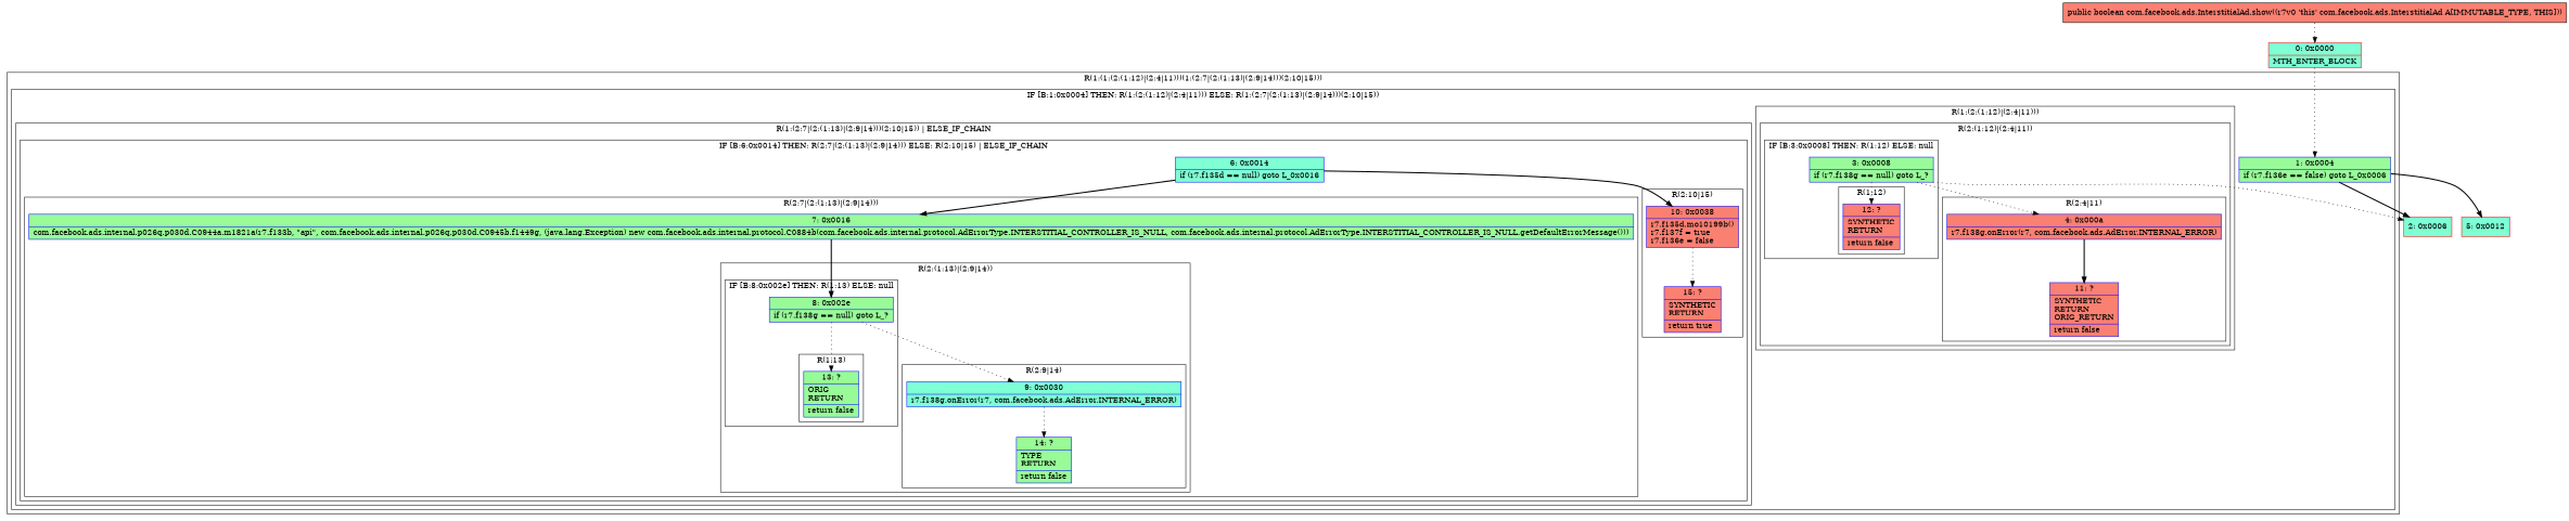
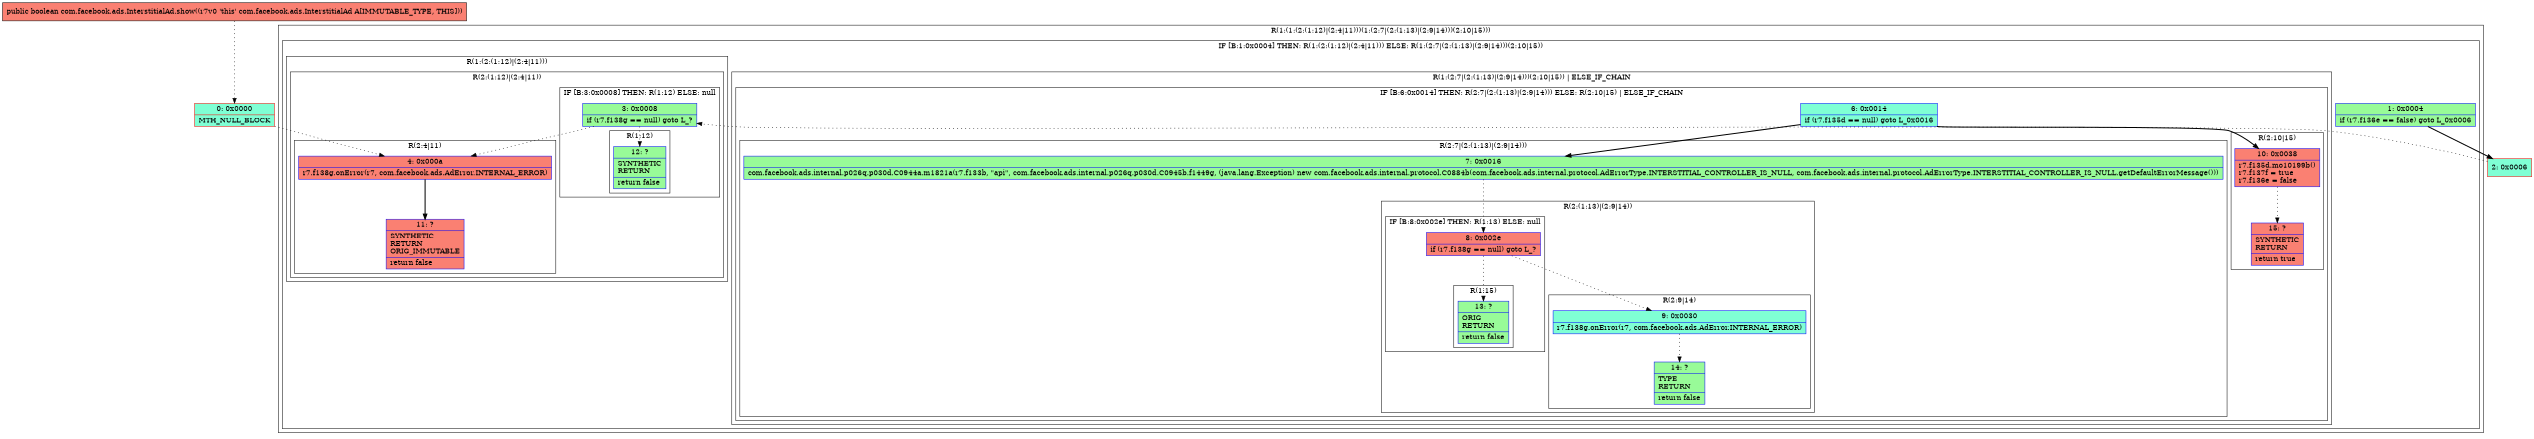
  digraph {
    node [color=blue fillcolor=palegreen shape=record style=filled]
    edge [style=dotted]
-   n1 [fillcolor=salmon label="{12\:\ ?|SYNTHETIC\lRETURN\l|return false\l}"]
+   n1 [label="{12\:\ ?|SYNTHETIC\lRETURN\l|return false\l}"]
    n2 [label="{3\:\ 0x0008|if (r7.f138g == null) goto L_?\l}"]
    n3 [fillcolor=salmon label="{4\:\ 0x000a|r7.f138g.onError(r7, com.facebook.ads.AdError.INTERNAL_ERROR)\l}"]
-   n4 [fillcolor=salmon label="{11\:\ ?|SYNTHETIC\lRETURN\lORIG_RETURN\l|return false\l}"]
+   n4 [fillcolor=salmon label="{11\:\ ?|SYNTHETIC\lRETURN\lORIG_IMMUTABLE\l|return false\l}"]
    n5 [label="{13\:\ ?|ORIG\lRETURN\l|return false\l}"]
-   n6 [label="{8\:\ 0x002e|if (r7.f138g == null) goto L_?\l}"]
+   n6 [fillcolor=salmon label="{8\:\ 0x002e|if (r7.f138g == null) goto L_?\l}"]
    n7 [fillcolor=aquamarine label="{9\:\ 0x0030|r7.f138g.onError(r7, com.facebook.ads.AdError.INTERNAL_ERROR)\l}"]
    n8 [label="{14\:\ ?|TYPE\lRETURN\l|return false\l}"]
    n9 [label="{7\:\ 0x0016|com.facebook.ads.internal.p026q.p030d.C0944a.m1821a(r7.f133b, \"api\", com.facebook.ads.internal.p026q.p030d.C0945b.f1449g, (java.lang.Exception) new com.facebook.ads.internal.protocol.C0884b(com.facebook.ads.internal.protocol.AdErrorType.INTERSTITIAL_CONTROLLER_IS_NULL, com.facebook.ads.internal.protocol.AdErrorType.INTERSTITIAL_CONTROLLER_IS_NULL.getDefaultErrorMessage()))\l}"]
    n10 [fillcolor=salmon label="{10\:\ 0x0038|r7.f135d.mo10199b()\lr7.f137f = true\lr7.f136e = false\l}"]
    n11 [fillcolor=salmon label="{15\:\ ?|SYNTHETIC\lRETURN\l|return true\l}"]
    n12 [fillcolor=aquamarine label="{6\:\ 0x0014|if (r7.f135d == null) goto L_0x0016\l}"]
    n13 [label="{1\:\ 0x0004|if (r7.f136e == false) goto L_0x0006\l}"]
    n14 [color=red fillcolor=aquamarine label="{2\:\ 0x0006}"]
-   n15 [color=red fillcolor=aquamarine label="{5\:\ 0x0012}"]
-   n16 [color=red fillcolor=aquamarine label="{0\:\ 0x0000|MTH_ENTER_BLOCK\l}"]
+   n16 [color=red fillcolor=aquamarine label="{0\:\ 0x0000|MTH_NULL_BLOCK\l}"]
    n17 [fillcolor=salmon label="{public boolean com.facebook.ads.InterstitialAd.show((r7v0 'this' com.facebook.ads.InterstitialAd A[IMMUTABLE_TYPE, THIS])) }" color=""]
    subgraph cluster_1 {
      label="R(1:(1:(2:(1:12)|(2:4|11)))(1:(2:7|(2:(1:13)|(2:9|14)))(2:10|15)))"
      subgraph cluster_2 {
        label="IF [B:1:0x0004] THEN: R(1:(2:(1:12)|(2:4|11))) ELSE: R(1:(2:7|(2:(1:13)|(2:9|14)))(2:10|15))"
        n13
        subgraph cluster_3 {
          label="R(1:(2:(1:12)|(2:4|11)))"
          subgraph cluster_4 {
            label="R(2:(1:12)|(2:4|11))"
            subgraph cluster_5 {
              label="IF [B:3:0x0008] THEN: R(1:12) ELSE: null"
              n2
              subgraph cluster_6 {
                label="R(1:12)"
                n1
              }
            }
            subgraph cluster_7 {
              label="R(2:4|11)"
              n3
              n4
            }
          }
        }
        subgraph cluster_8 {
          label="R(1:(2:7|(2:(1:13)|(2:9|14)))(2:10|15)) | ELSE_IF_CHAIN\l"
          subgraph cluster_9 {
            label="IF [B:6:0x0014] THEN: R(2:7|(2:(1:13)|(2:9|14))) ELSE: R(2:10|15) | ELSE_IF_CHAIN\l"
            n12
            subgraph cluster_10 {
              label="R(2:7|(2:(1:13)|(2:9|14)))"
              n9
              subgraph cluster_11 {
                label="R(2:(1:13)|(2:9|14))"
                subgraph cluster_12 {
                  label="IF [B:8:0x002e] THEN: R(1:13) ELSE: null"
                  n6
                  subgraph cluster_13 {
-                   label="R(1:13)"
+                   label="R(1:15)"
                    n5
                  }
                }
                subgraph cluster_14 {
                  label="R(2:9|14)"
                  n7
                  n8
                }
              }
            }
            subgraph cluster_15 {
              label="R(2:10|15)"
              n10
              n11
            }
          }
        }
      }
    }
    n2 -> n1
    n2 -> n3
    n3 -> n4 [style=bold]
    n6 -> n5
    n6 -> n7
    n7 -> n8
-   n9 -> n6 [style=bold]
+   n9 -> n6
    n10 -> n11
    n12 -> n9 [style=bold]
    n12 -> n10 [style=bold]
    n13 -> n14 [style=bold]
-   n13 -> n15 [style=bold]
-   n2 -> n14
-   n16 -> n13
+   n14 -> n2
+   n16 -> n3
    n17 -> n16
  }
